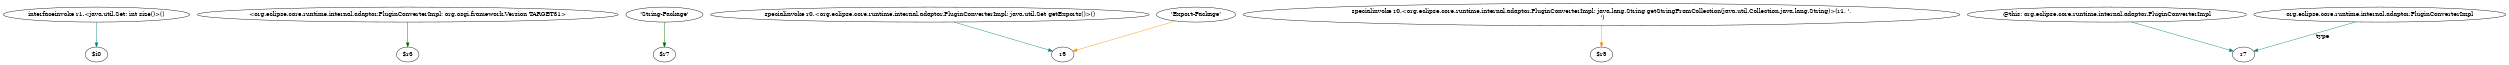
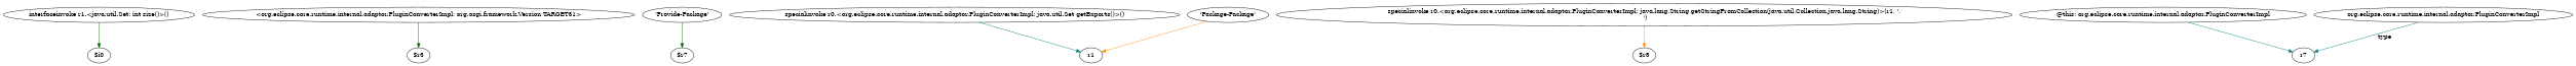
  digraph {
    edge [color=darkgreen]
    n1 [label="interfaceinvoke r1.<java.util.Set: int size()>()"]
    n2 [label="$i0"]
    n3 [label="<org.eclipse.core.runtime.internal.adaptor.PluginConverterImpl: org.osgi.framework.Version TARGET31>"]
    n4 [label="$r3"]
-   n5 [label="'String-Package'"]
+   n5 [label="'Provide-Package'"]
    n6 [label="$r7"]
    n7 [label="specialinvoke r0.<org.eclipse.core.runtime.internal.adaptor.PluginConverterImpl: java.util.Set getExports()>()"]
-   n8 [label=r5]
+   n8 [label=r1]
    n9 [label="specialinvoke r0.<org.eclipse.core.runtime.internal.adaptor.PluginConverterImpl: java.lang.String getStringFromCollection(java.util.Collection,java.lang.String)>(r1, ',\n ')"]
    n10 [label="$r5"]
    n11 [label="@this: org.eclipse.core.runtime.internal.adaptor.PluginConverterImpl"]
    n12 [label=r7]
    n13 [label="org.eclipse.core.runtime.internal.adaptor.PluginConverterImpl"]
-   n14 [label="'Export-Package'"]
-   n1 -> n2 [color=teal]
+   n14 [label="'Package-Package'"]
+   n1 -> n2
    n3 -> n4
    n5 -> n6
    n7 -> n8 [color=teal]
    n9 -> n10 [color=darkorange]
    n11 -> n12 [color=teal]
    n13 -> n12 [color=teal label=type]
    n14 -> n8 [color=darkorange]
  }
